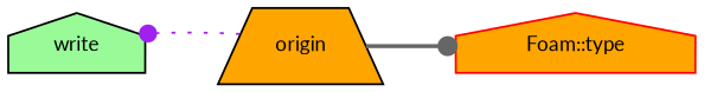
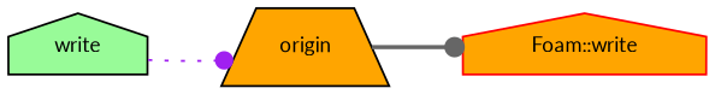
  digraph {
    fontname=Lato
    rankdir=LR
    node [color=black fillcolor=orange fontname=Lato fontsize=10 shape=house style=filled]
    edge [arrowhead=dot fontname=Lato fontsize=10 labelfontname=FreeSans labelfontsize=10]
    n1 [fillcolor=palegreen fontcolor=black height=0.2 label=write width=0.4]
    n2 [height=0.2 label=origin shape=trapezium width=0.4]
-   n3 [color=red height=0.2 label="Foam::type" width=0.4]
-   n2 -> n1 [color=purple style=dotted]
+   n3 [color=red height=0.2 label="Foam::write" width=0.4]
+   n1 -> n2 [color=purple style=dotted]
    n2 -> n3 [color=gray40 style=bold]
  }
